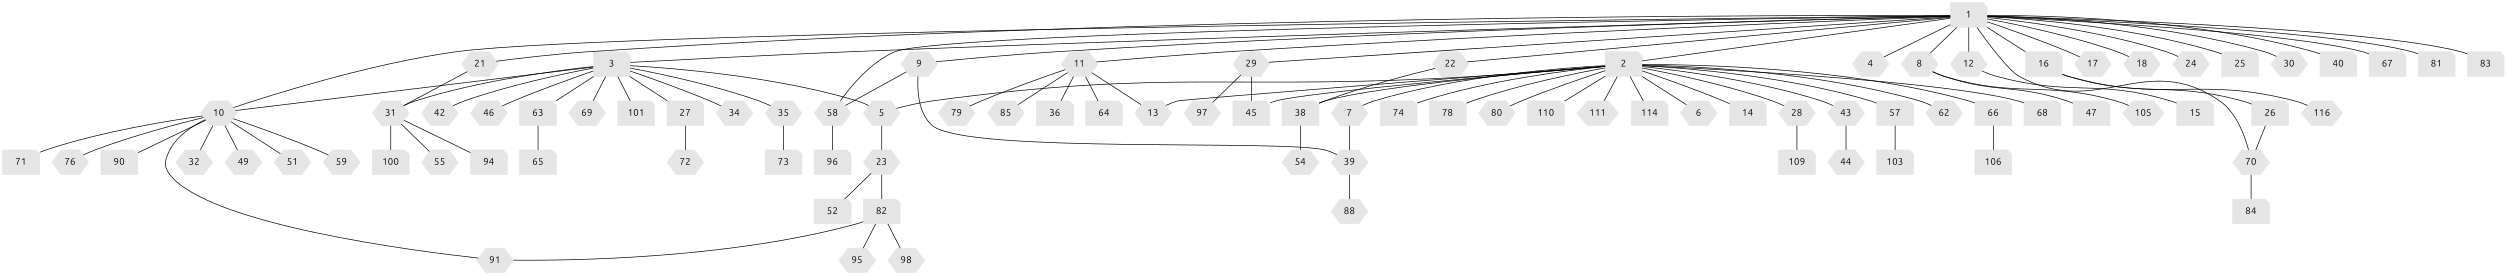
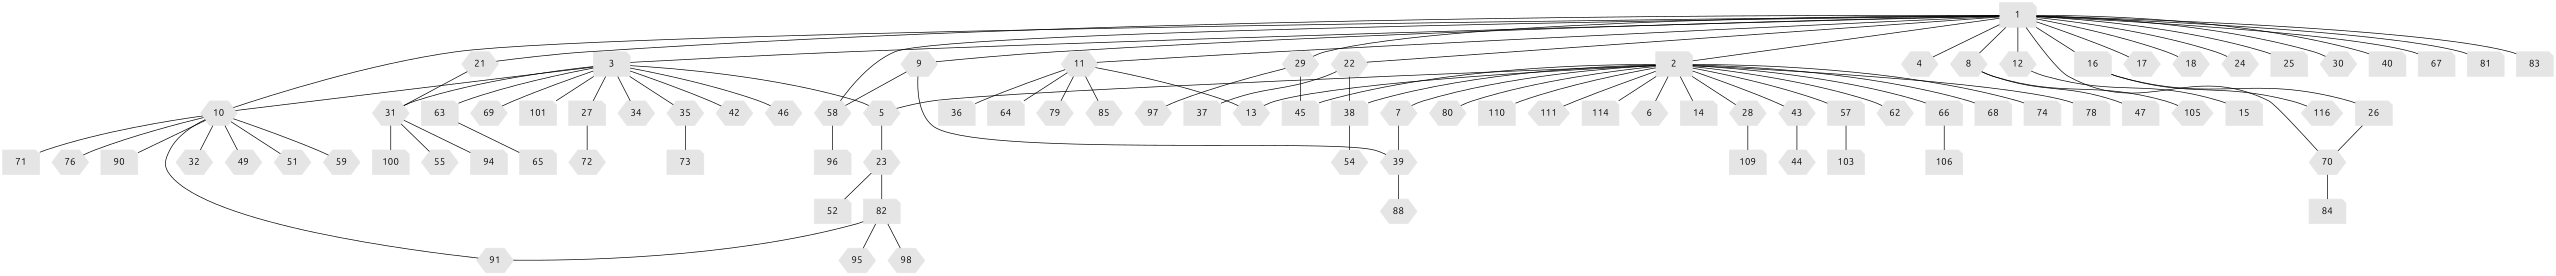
  graph {
    fontname=Ubuntu
    node [color=gray90 fontname=Ubuntu shape=hexagon style=filled]
    edge [fontname=Ubuntu]
    1 [shape=note super="+48"]
    2 [shape=note super="+61"]
    3 [shape=note super="+19"]
    4
    8
    9 [super="+107"]
    10 [super="+20"]
    11 [super="+113"]
    12
    16 [shape=note]
    17
    18 [super="+75"]
    21
    22 [super="+108"]
    24
    25 [shape=note]
    29 [super="+33"]
    30
    40 [shape=note]
    58 [super="+86"]
    67 [shape=note]
    70
    81 [shape=note]
    83 [shape=note]
    5 [super="+60"]
    6
    7
    13
    14 [shape=note]
    28 [super="+56"]
    38 [shape=note super="+50"]
    43
    45 [shape=note]
    57 [shape=note]
    62
    66 [shape=note]
    68 [shape=note]
    74 [shape=note]
    78 [shape=note]
    80
    110 [shape=note]
    111
    114 [shape=note]
    27 [shape=note]
    31 [super="+53"]
    34
    35
    42
    46
    63 [shape=note]
    69 [super="+92"]
    101 [shape=note]
    47 [shape=note]
    105
    39 [super="+41"]
    32
    49
    51
    59
    71 [shape=note]
    76
    90 [shape=note]
    91 [super="+99"]
    36 [shape=note]
    64 [shape=note]
    79
    85 [super="+87"]
    15 [shape=note]
    26 [shape=note]
    116
+   37 [shape=note]
    97
    96 [shape=note]
    84 [shape=note super="+115"]
    23 [super="+93"]
    109 [shape=note]
    54
    44 [super="+89"]
    103 [shape=note]
    106 [shape=note]
    72 [super="+77"]
    55
    94 [shape=note]
    100 [shape=note super="+102"]
    73 [shape=note]
    65 [shape=note]
    52 [shape=note]
    82 [shape=note super="+104"]
    88
    95 [super="+112"]
    98
    1 -- 2
    1 -- 3
    1 -- 4
    1 -- 8
    1 -- 9
    1 -- 10
    1 -- 11
    1 -- 12
    1 -- 16
    1 -- 17
    1 -- 18
    1 -- 21
    1 -- 22
    1 -- 24
    1 -- 25
    1 -- 29
    1 -- 30
    1 -- 40
    1 -- 58
    1 -- 67
    1 -- 70
    1 -- 81
    1 -- 83
    2 -- 5
    2 -- 6
    2 -- 7
    2 -- 13
    2 -- 14
    2 -- 28
    2 -- 38
    2 -- 43
    2 -- 45
    2 -- 57
    2 -- 62
    2 -- 66
    2 -- 68
    2 -- 74
    2 -- 78
    2 -- 80
    2 -- 110
    2 -- 111
    2 -- 114
    3 -- 10
    3 -- 5
    3 -- 27
    3 -- 31
    3 -- 34
    3 -- 35
    3 -- 42
    3 -- 46
    3 -- 63
    3 -- 69
    3 -- 101
    8 -- 47
    8 -- 105
    9 -- 58
    9 -- 39
    10 -- 32
    10 -- 49
    10 -- 51
    10 -- 59
    10 -- 71
    10 -- 76
    10 -- 90
    10 -- 91
    11 -- 13
    11 -- 36
    11 -- 64
    11 -- 79
    11 -- 85
    12 -- 15
    16 -- 26
    16 -- 116
    21 -- 31
    22 -- 38
+   22 -- 37
    29 -- 45
    29 -- 97
    58 -- 96
    70 -- 84
    5 -- 23
    7 -- 39
    28 -- 109
    38 -- 54
    43 -- 44
    57 -- 103
    66 -- 106
    27 -- 72
    31 -- 55
    31 -- 94
    31 -- 100
    35 -- 73
    63 -- 65
    39 -- 88
    26 -- 70
    23 -- 52
    23 -- 82
    82 -- 91
    82 -- 95
    82 -- 98
  }
